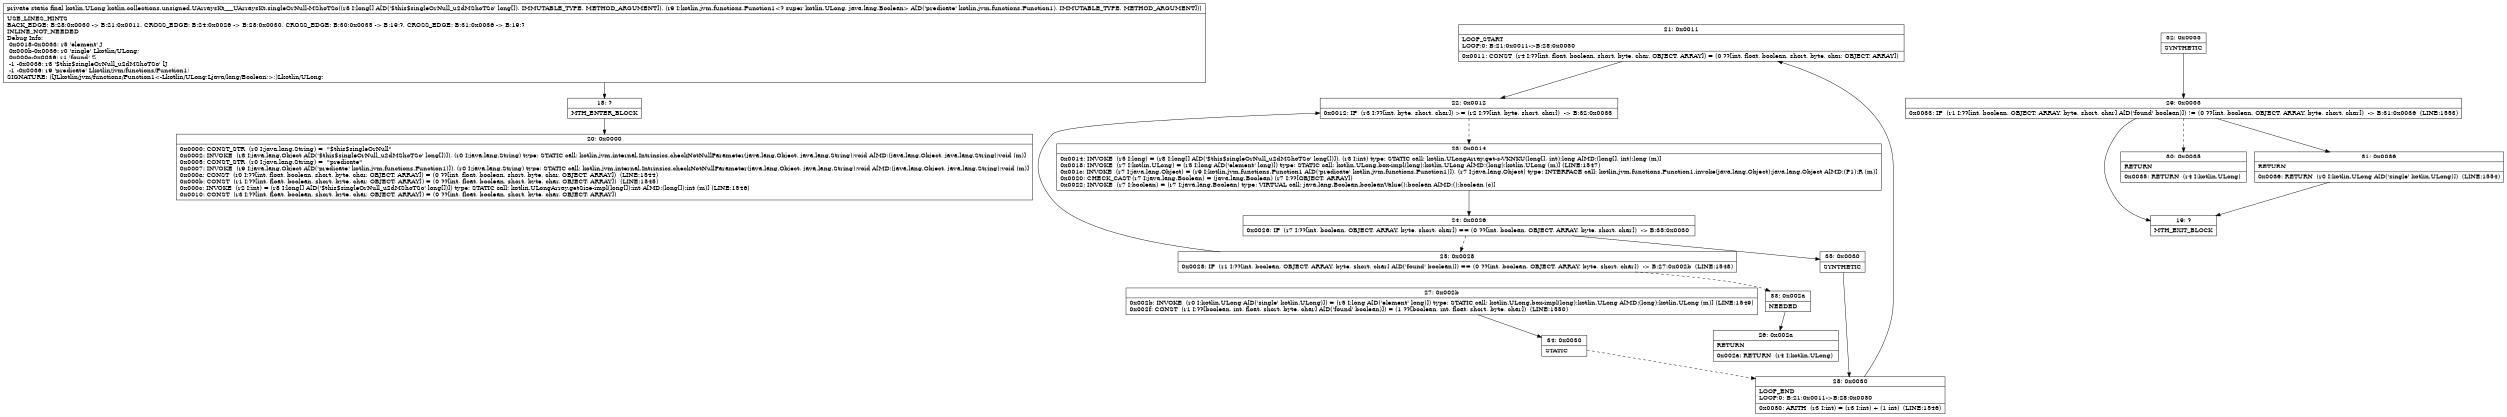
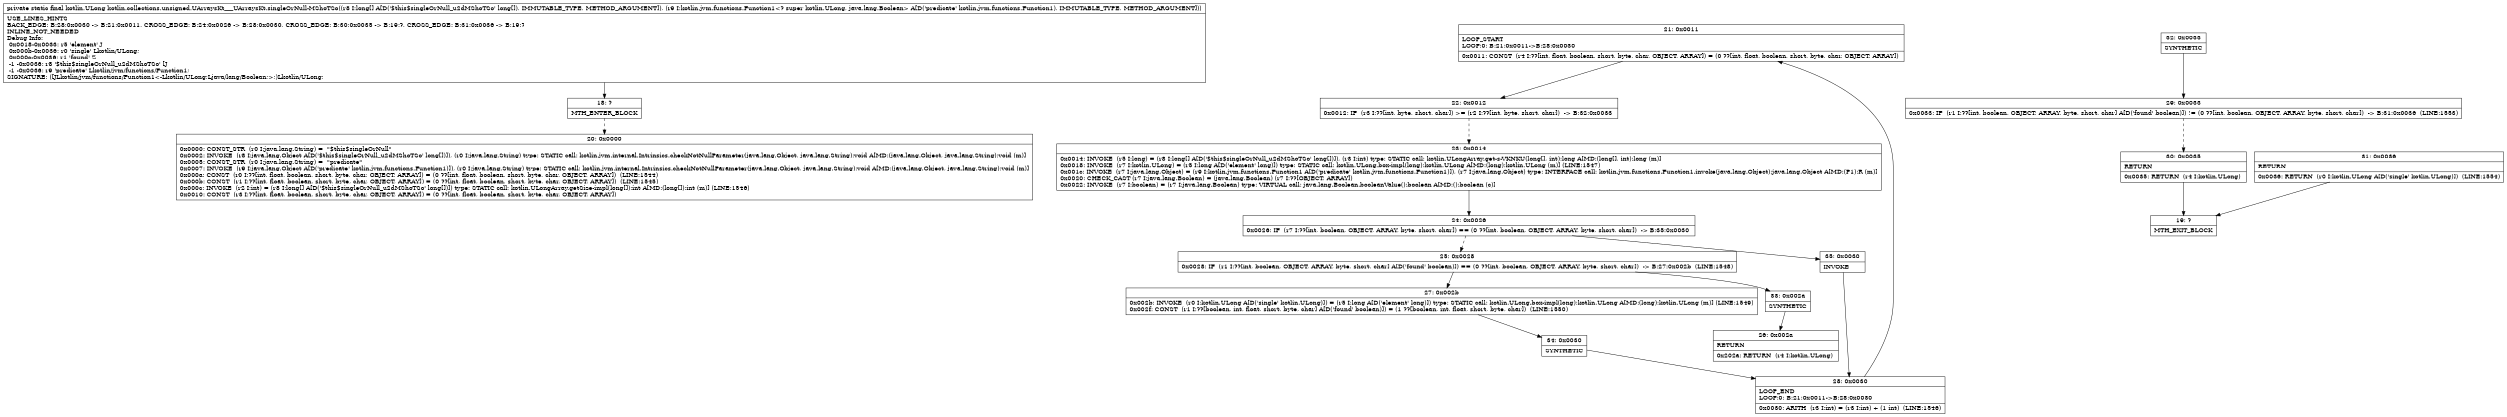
  digraph {
    node [shape=record]
    n1 [label="{18\:\ ?|MTH_ENTER_BLOCK\l}"]
    n2 [label="{20\:\ 0x0000|0x0000: CONST_STR  (r0 I:java.lang.String) =  \"$this$singleOrNull\" \l0x0002: INVOKE  (r8 I:java.lang.Object A[D('$this$singleOrNull_u2dMShoTSo' long[])]), (r0 I:java.lang.String) type: STATIC call: kotlin.jvm.internal.Intrinsics.checkNotNullParameter(java.lang.Object, java.lang.String):void A[MD:(java.lang.Object, java.lang.String):void (m)]\l0x0005: CONST_STR  (r0 I:java.lang.String) =  \"predicate\" \l0x0007: INVOKE  (r9 I:java.lang.Object A[D('predicate' kotlin.jvm.functions.Function1)]), (r0 I:java.lang.String) type: STATIC call: kotlin.jvm.internal.Intrinsics.checkNotNullParameter(java.lang.Object, java.lang.String):void A[MD:(java.lang.Object, java.lang.String):void (m)]\l0x000a: CONST  (r0 I:??[int, float, boolean, short, byte, char, OBJECT, ARRAY]) = (0 ??[int, float, boolean, short, byte, char, OBJECT, ARRAY])  (LINE:1544)\l0x000b: CONST  (r1 I:??[int, float, boolean, short, byte, char, OBJECT, ARRAY]) = (0 ??[int, float, boolean, short, byte, char, OBJECT, ARRAY])  (LINE:1545)\l0x000c: INVOKE  (r2 I:int) = (r8 I:long[] A[D('$this$singleOrNull_u2dMShoTSo' long[])]) type: STATIC call: kotlin.ULongArray.getSize\-impl(long[]):int A[MD:(long[]):int (m)] (LINE:1546)\l0x0010: CONST  (r3 I:??[int, float, boolean, short, byte, char, OBJECT, ARRAY]) = (0 ??[int, float, boolean, short, byte, char, OBJECT, ARRAY]) \l}"]
    n3 [label="{21\:\ 0x0011|LOOP_START\lLOOP:0: B:21:0x0011\-\>B:28:0x0030\l|0x0011: CONST  (r4 I:??[int, float, boolean, short, byte, char, OBJECT, ARRAY]) = (0 ??[int, float, boolean, short, byte, char, OBJECT, ARRAY]) \l}"]
    n4 [label="{22\:\ 0x0012|0x0012: IF  (r3 I:??[int, byte, short, char]) \>= (r2 I:??[int, byte, short, char])  \-\> B:32:0x0033 \l}"]
    n5 [label="{23\:\ 0x0014|0x0014: INVOKE  (r5 I:long) = (r8 I:long[] A[D('$this$singleOrNull_u2dMShoTSo' long[])]), (r3 I:int) type: STATIC call: kotlin.ULongArray.get\-s\-VKNKU(long[], int):long A[MD:(long[], int):long (m)]\l0x0018: INVOKE  (r7 I:kotlin.ULong) = (r5 I:long A[D('element' long)]) type: STATIC call: kotlin.ULong.box\-impl(long):kotlin.ULong A[MD:(long):kotlin.ULong (m)] (LINE:1547)\l0x001c: INVOKE  (r7 I:java.lang.Object) = (r9 I:kotlin.jvm.functions.Function1 A[D('predicate' kotlin.jvm.functions.Function1)]), (r7 I:java.lang.Object) type: INTERFACE call: kotlin.jvm.functions.Function1.invoke(java.lang.Object):java.lang.Object A[MD:(P1):R (m)]\l0x0020: CHECK_CAST (r7 I:java.lang.Boolean) = (java.lang.Boolean) (r7 I:??[OBJECT, ARRAY]) \l0x0022: INVOKE  (r7 I:boolean) = (r7 I:java.lang.Boolean) type: VIRTUAL call: java.lang.Boolean.booleanValue():boolean A[MD:():boolean (c)]\l}"]
    n6 [label="{24\:\ 0x0026|0x0026: IF  (r7 I:??[int, boolean, OBJECT, ARRAY, byte, short, char]) == (0 ??[int, boolean, OBJECT, ARRAY, byte, short, char])  \-\> B:35:0x0030 \l}"]
    n7 [label="{32\:\ 0x0033|SYNTHETIC\l}"]
    n8 [label="{29\:\ 0x0033|0x0033: IF  (r1 I:??[int, boolean, OBJECT, ARRAY, byte, short, char] A[D('found' boolean)]) != (0 ??[int, boolean, OBJECT, ARRAY, byte, short, char])  \-\> B:31:0x0036  (LINE:1553)\l}"]
    n9 [label="{25\:\ 0x0028|0x0028: IF  (r1 I:??[int, boolean, OBJECT, ARRAY, byte, short, char] A[D('found' boolean)]) == (0 ??[int, boolean, OBJECT, ARRAY, byte, short, char])  \-\> B:27:0x002b  (LINE:1548)\l}"]
-   n10 [label="{35\:\ 0x0030|SYNTHETIC\l}"]
+   n10 [label="{35\:\ 0x0030|INVOKE\l}"]
    n11 [label="{27\:\ 0x002b|0x002b: INVOKE  (r0 I:kotlin.ULong A[D('single' kotlin.ULong)]) = (r5 I:long A[D('element' long)]) type: STATIC call: kotlin.ULong.box\-impl(long):kotlin.ULong A[MD:(long):kotlin.ULong (m)] (LINE:1549)\l0x002f: CONST  (r1 I:??[boolean, int, float, short, byte, char] A[D('found' boolean)]) = (1 ??[boolean, int, float, short, byte, char])  (LINE:1550)\l}"]
-   n12 [label="{33\:\ 0x002a|NEEDED\l}"]
+   n12 [label="{33\:\ 0x002a|SYNTHETIC\l}"]
    n13 [label="{28\:\ 0x0030|LOOP_END\lLOOP:0: B:21:0x0011\-\>B:28:0x0030\l|0x0030: ARITH  (r3 I:int) = (r3 I:int) + (1 int)  (LINE:1546)\l}"]
-   n14 [label="{34\:\ 0x0030|STATIC\l}"]
-   n15 [label="{26\:\ 0x002a|RETURN\l|0x002a: RETURN  (r4 I:kotlin.ULong) \l}"]
+   n14 [label="{34\:\ 0x0030|SYNTHETIC\l}"]
+   n15 [label="{26\:\ 0x002a|RETURN\l|0x202a: RETURN  (r4 I:kotlin.ULong) \l}"]
    n16 [label="{19\:\ ?|MTH_EXIT_BLOCK\l}"]
    n17 [label="{30\:\ 0x0035|RETURN\l|0x0035: RETURN  (r4 I:kotlin.ULong) \l}"]
    n18 [label="{31\:\ 0x0036|RETURN\l|0x0036: RETURN  (r0 I:kotlin.ULong A[D('single' kotlin.ULong)])  (LINE:1554)\l}"]
    n19 [label="{private static final kotlin.ULong kotlin.collections.unsigned.UArraysKt___UArraysKt.singleOrNull\-MShoTSo((r8 I:long[] A[D('$this$singleOrNull_u2dMShoTSo' long[]), IMMUTABLE_TYPE, METHOD_ARGUMENT]), (r9 I:kotlin.jvm.functions.Function1\<? super kotlin.ULong, java.lang.Boolean\> A[D('predicate' kotlin.jvm.functions.Function1), IMMUTABLE_TYPE, METHOD_ARGUMENT]))  | USE_LINES_HINTS\lBACK_EDGE: B:28:0x0030 \-\> B:21:0x0011, CROSS_EDGE: B:24:0x0026 \-\> B:28:0x0030, CROSS_EDGE: B:30:0x0035 \-\> B:19:?, CROSS_EDGE: B:31:0x0036 \-\> B:19:?\lINLINE_NOT_NEEDED\lDebug Info:\l  0x0018\-0x0033: r5 'element' J\l  0x000b\-0x0036: r0 'single' Lkotlin\/ULong;\l  0x000c\-0x0036: r1 'found' Z\l  \-1 \-0x0036: r8 '$this$singleOrNull_u2dMShoTSo' [J\l  \-1 \-0x0036: r9 'predicate' Lkotlin\/jvm\/functions\/Function1;\lSIGNATURE: ([JLkotlin\/jvm\/functions\/Function1\<\-Lkotlin\/ULong;Ljava\/lang\/Boolean;\>;)Lkotlin\/ULong;\l}"]
-   n1 -> n2
+   n1 -> n2 [style=dashed]
    n3 -> n4
    n4 -> n5 [style=dashed]
    n5 -> n6
    n6 -> n9 [style=dashed]
    n6 -> n10
    n7 -> n8
    n8 -> n17 [style=dashed]
-   n8 -> n18
-   n9 -> n4
-   n9 -> n12 [style=dashed]
+   n9 -> n11
+   n9 -> n12 [style=solid]
    n10 -> n13
    n11 -> n14
    n12 -> n15
    n13 -> n3
-   n14 -> n13 [style=dashed]
-   n8 -> n16
+   n14 -> n13
+   n17 -> n16
    n18 -> n16
    n19 -> n1
  }
